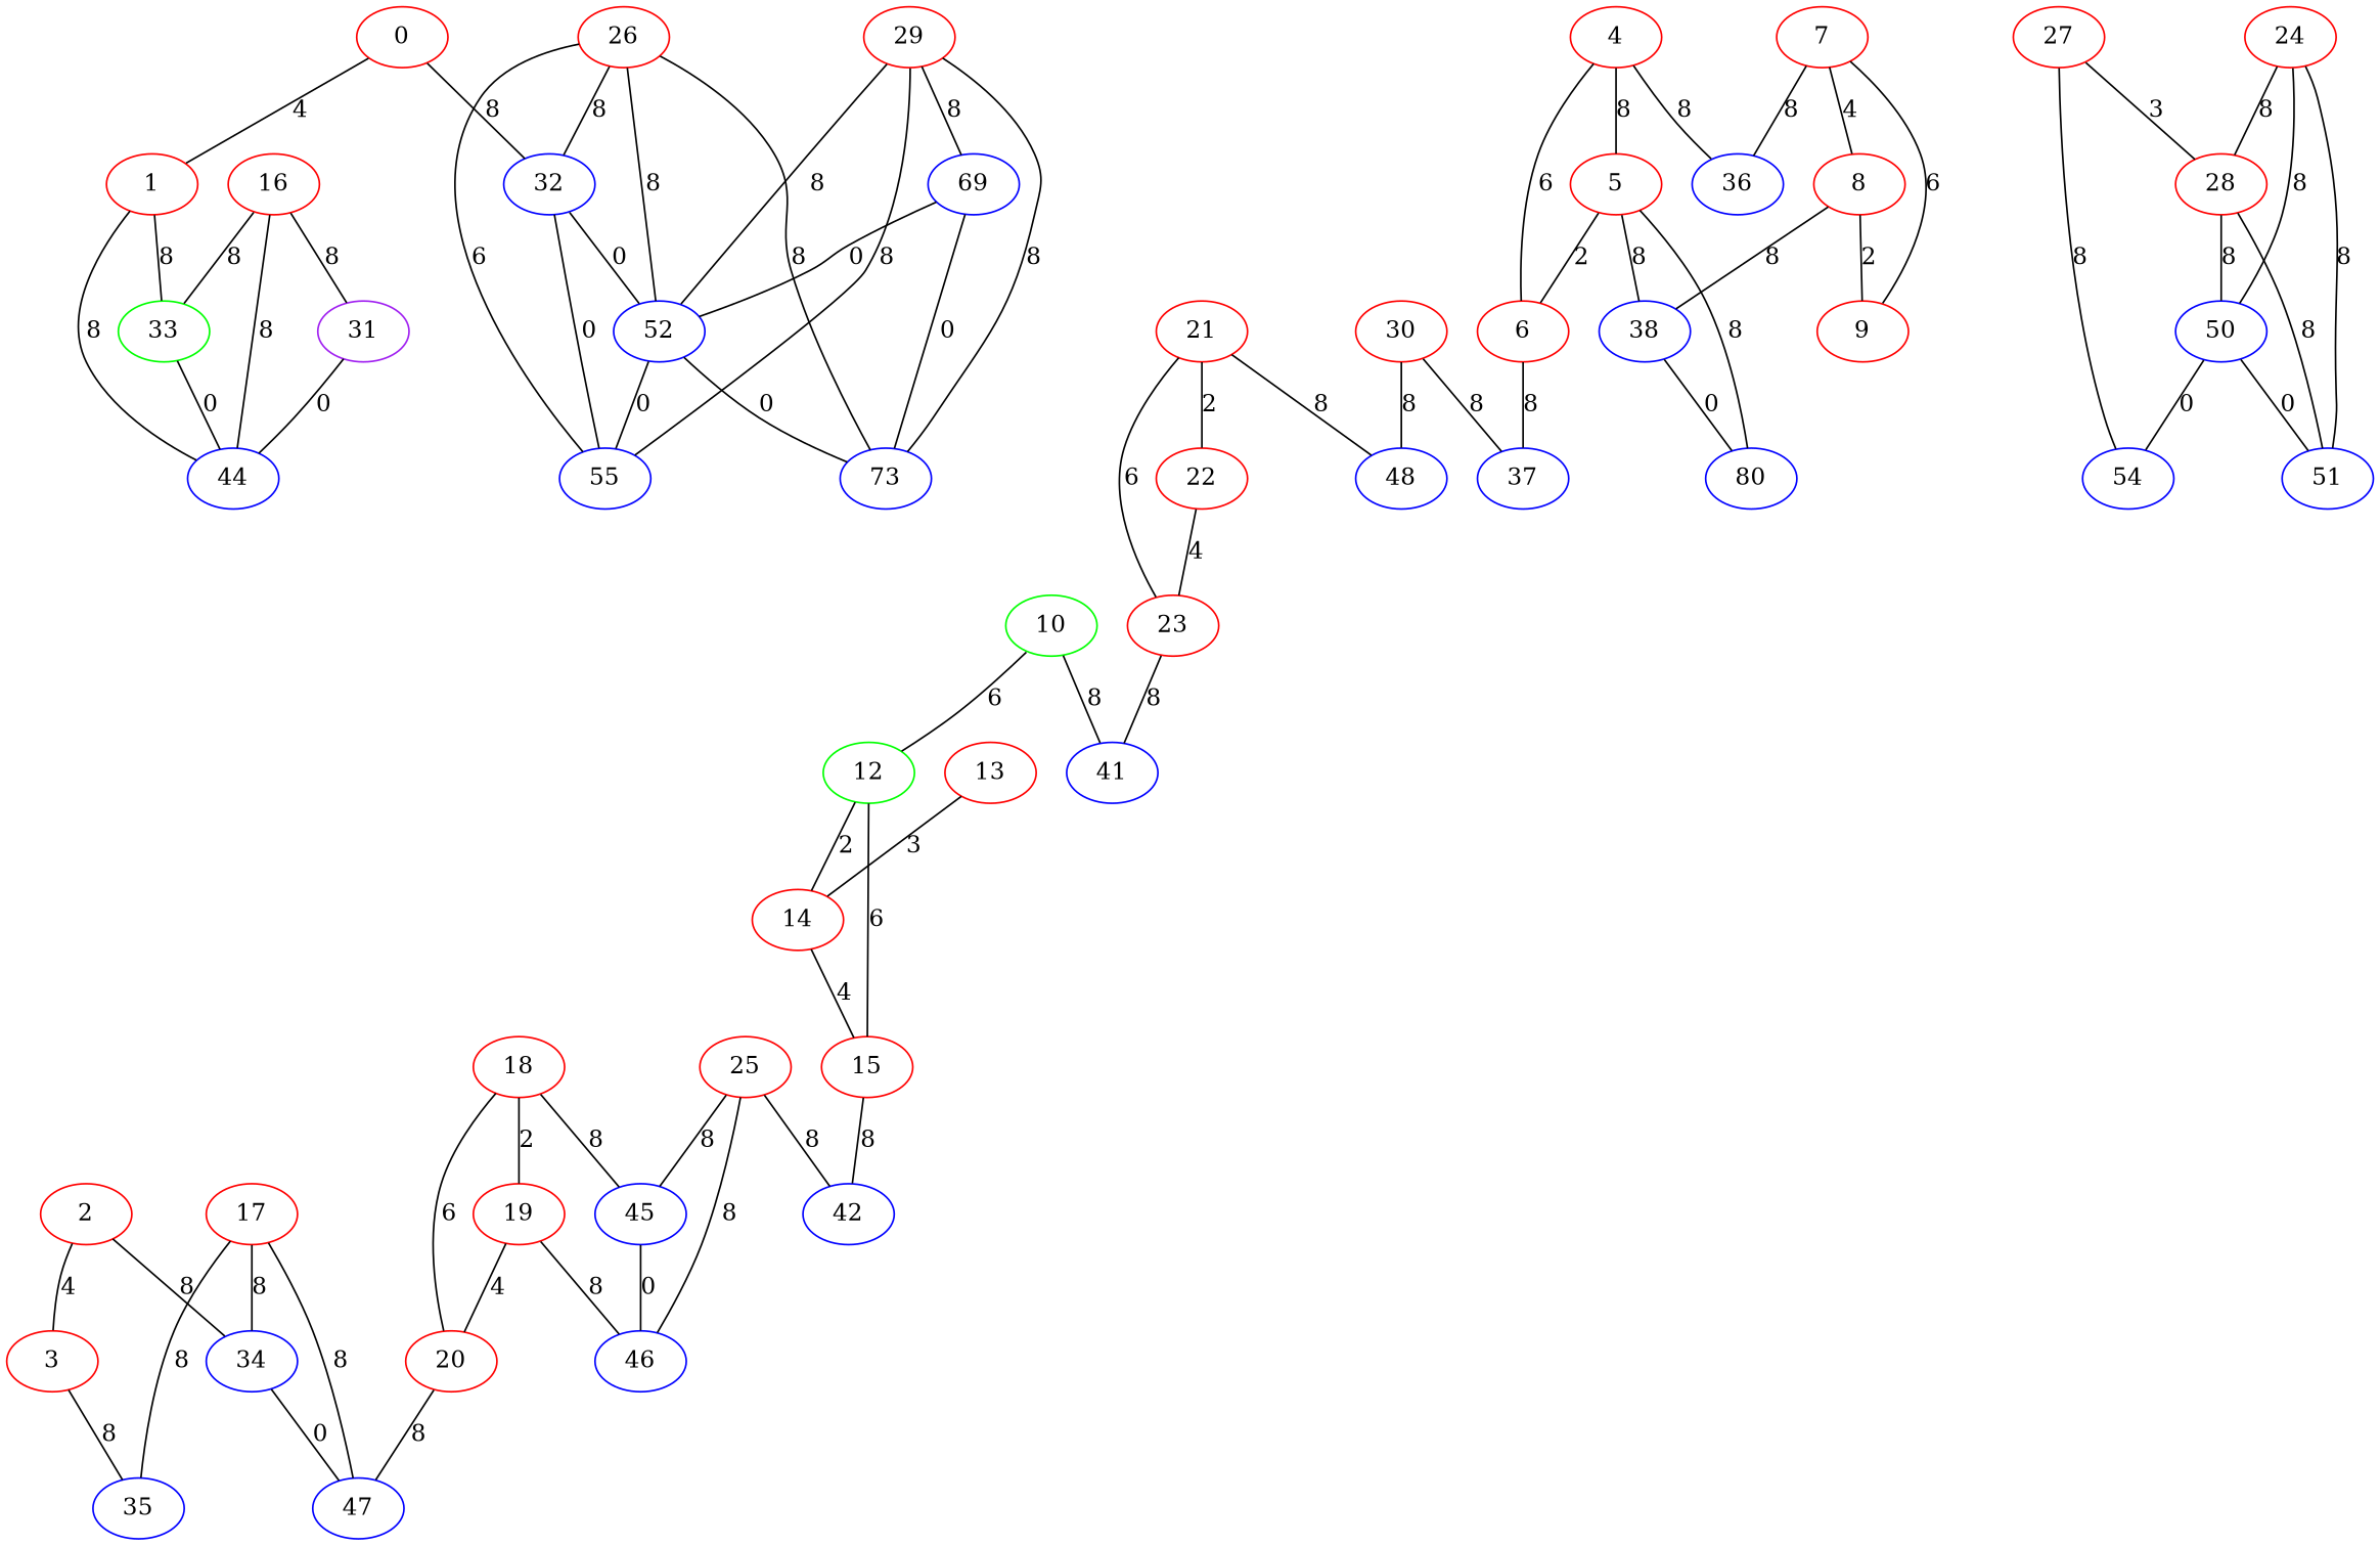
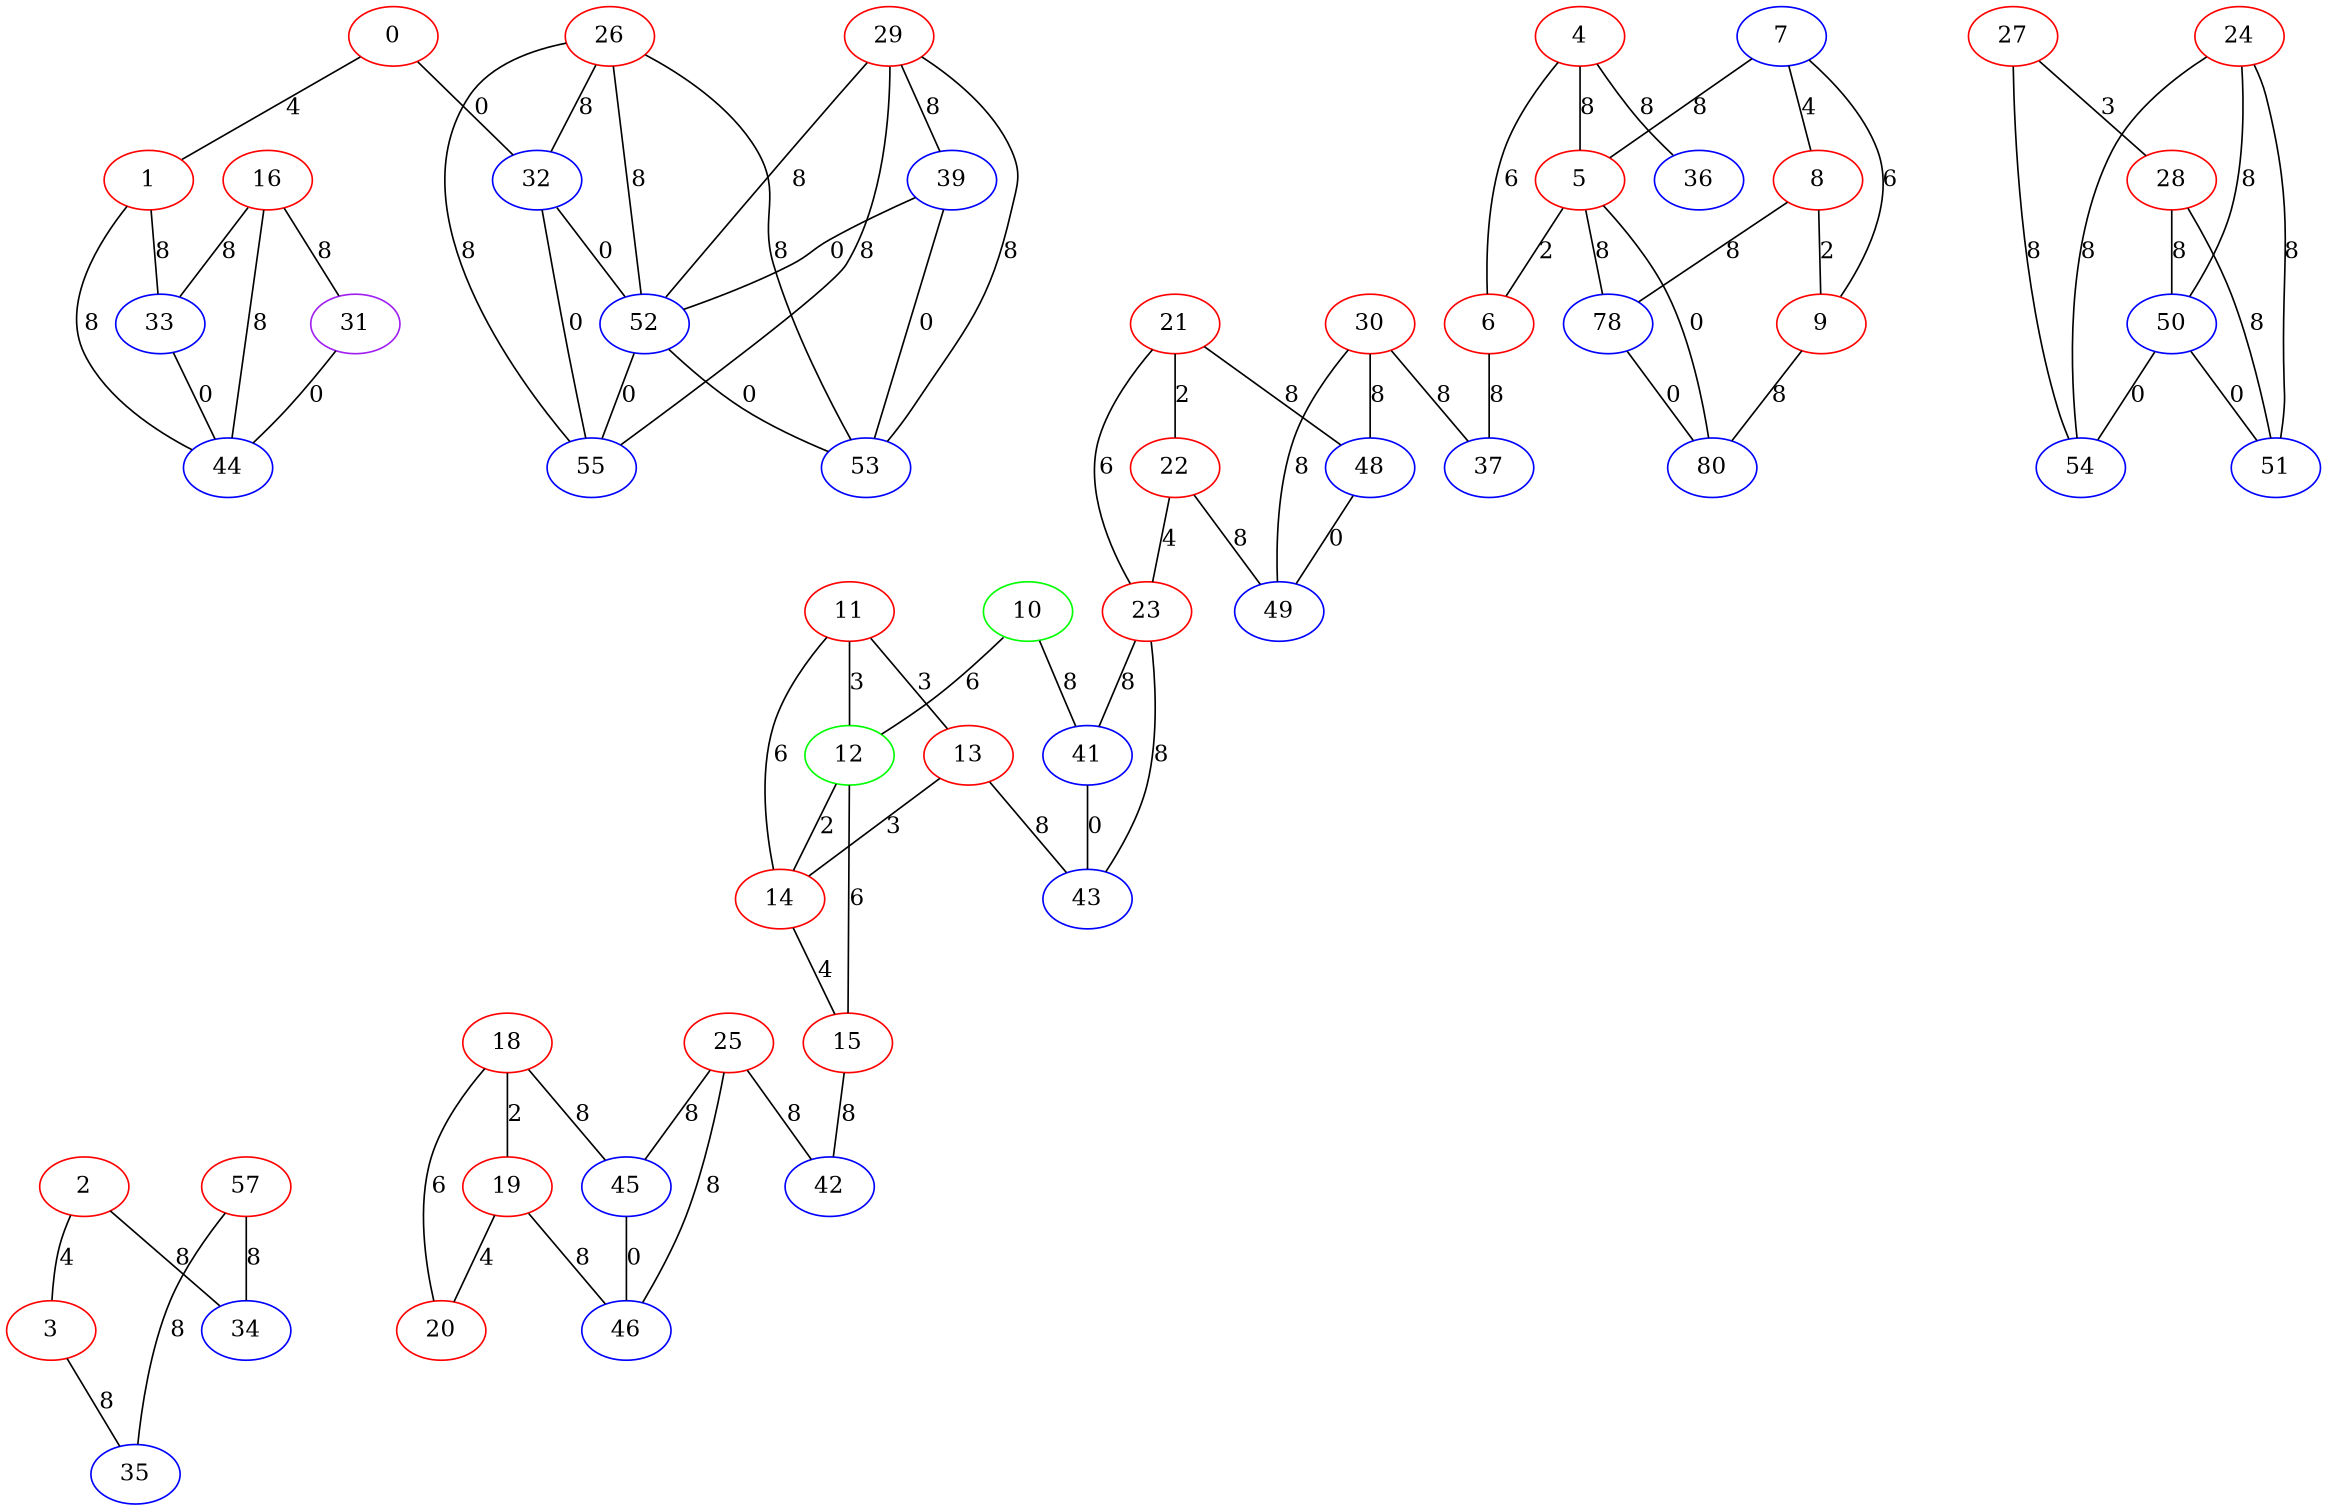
  graph {
    node [color=red weight=1]
    0
    1
    32 [color=blue weight=3]
-   33 [color=green weight=3]
+   33 [color=blue weight=3]
    44 [color=blue weight=3]
    52 [color=blue weight=3]
    55 [color=blue weight=3]
    2
    3
    34 [color=blue weight=3]
    35 [color=blue weight=3]
-   47 [color=blue weight=3]
    4
    5
    6
    36 [color=blue weight=3]
-   38 [color=blue weight=3]
+   38 [color=blue weight=3 label=78]
    n18 [color=blue label=80 weight=3]
    37 [color=blue weight=3]
-   7
+   7 [color=blue]
    8
    9
    10 [color=green weight=2]
    12 [color=green weight=2]
    41 [color=blue weight=3]
+   11
    13
    14
    15
+   43 [color=blue weight=3]
    42 [color=blue weight=3]
    16
    31 [color=purple weight=4]
-   17
+   17 [label=57]
    18
    19
    20
    45 [color=blue weight=3]
    46 [color=blue weight=3]
    21
    22
    23
    48 [color=blue weight=3]
+   49 [color=blue weight=3]
    50 [color=blue weight=3]
    24
    51 [color=blue weight=3]
    54 [color=blue weight=3]
    25
    26
-   53 [color=blue weight=3 label=73]
+   53 [color=blue weight=3]
    27
    28
    29
-   39 [color=blue weight=3 label=69]
+   39 [color=blue weight=3]
    30
    0 -- 1 [label=4]
-   0 -- 32 [label=8]
+   0 -- 32 [label=0]
    1 -- 33 [label=8]
    1 -- 44 [label=8]
    32 -- 52 [label=0]
    32 -- 55 [label=0]
    33 -- 44 [label=0]
    52 -- 55 [label=0]
    52 -- 53 [label=0]
    2 -- 3 [label=4]
    2 -- 34 [label=8]
    3 -- 35 [label=8]
-   34 -- 47 [label=0]
    4 -- 5 [label=8]
    4 -- 6 [label=6]
    4 -- 36 [label=8]
    5 -- 6 [label=2]
    5 -- 38 [label=8]
-   5 -- n18 [label=8]
+   5 -- n18 [label=0]
    6 -- 37 [label=8]
    38 -- n18 [label=0]
-   7 -- 36 [label=8]
+   7 -- 5 [label=8]
    7 -- 8 [label=4]
    7 -- 9 [label=6]
    8 -- 38 [label=8]
    8 -- 9 [label=2]
+   9 -- n18 [label=8]
    10 -- 12 [label=6]
    10 -- 41 [label=8]
    12 -- 14 [label=2]
    12 -- 15 [label=6]
+   41 -- 43 [label=0]
+   11 -- 12 [label=3]
+   11 -- 13 [label=3]
+   11 -- 14 [label=6]
    13 -- 14 [label=3]
+   13 -- 43 [label=8]
    14 -- 15 [label=4]
    15 -- 42 [label=8]
    16 -- 33 [label=8]
    16 -- 44 [label=8]
    16 -- 31 [label=8]
    31 -- 44 [label=0]
    17 -- 34 [label=8]
    17 -- 35 [label=8]
-   17 -- 47 [label=8]
    18 -- 19 [label=2]
    18 -- 20 [label=6]
    18 -- 45 [label=8]
    19 -- 20 [label=4]
    19 -- 46 [label=8]
-   20 -- 47 [label=8]
    45 -- 46 [label=0]
    21 -- 22 [label=2]
    21 -- 23 [label=6]
    21 -- 48 [label=8]
    22 -- 23 [label=4]
+   22 -- 49 [label=8]
    23 -- 41 [label=8]
+   23 -- 43 [label=8]
+   48 -- 49 [label=0]
    50 -- 51 [label=0]
    50 -- 54 [label=0]
    24 -- 50 [label=8]
    24 -- 51 [label=8]
-   24 -- 28 [label=8]
+   24 -- 54 [label=8]
    25 -- 42 [label=8]
    25 -- 45 [label=8]
    25 -- 46 [label=8]
    26 -- 32 [label=8]
    26 -- 52 [label=8]
-   26 -- 55 [label=6]
+   26 -- 55 [label=8]
    26 -- 53 [label=8]
    27 -- 54 [label=8]
    27 -- 28 [label=3]
    28 -- 50 [label=8]
    28 -- 51 [label=8]
    29 -- 52 [label=8]
    29 -- 55 [label=8]
    29 -- 53 [label=8]
    29 -- 39 [label=8]
    39 -- 52 [label=0]
    39 -- 53 [label=0]
    30 -- 37 [label=8]
    30 -- 48 [label=8]
+   30 -- 49 [label=8]
  }
